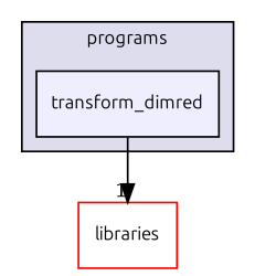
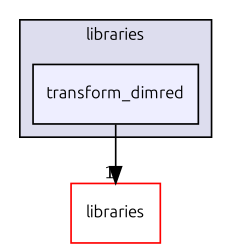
  digraph {
    compound=true
    fontname=Ubuntu
    node [fontname=Ubuntu fontsize=10 shape=box style=filled]
    n1 [fillcolor="#eeeeff" label=transform_dimred pencolor=black]
    n2 [color=red fillcolor=white label=libraries]
    subgraph cluster_1 {
      bgcolor="#ddddee"
      fontsize=10
-     label=programs
+     label=libraries
      pencolor=black
      n1
    }
    n1 -> n2 [headlabel=1 labeldistance=1.5 labelfontname=Helvetica labelfontsize=10 fontname=Ubuntu]
  }
